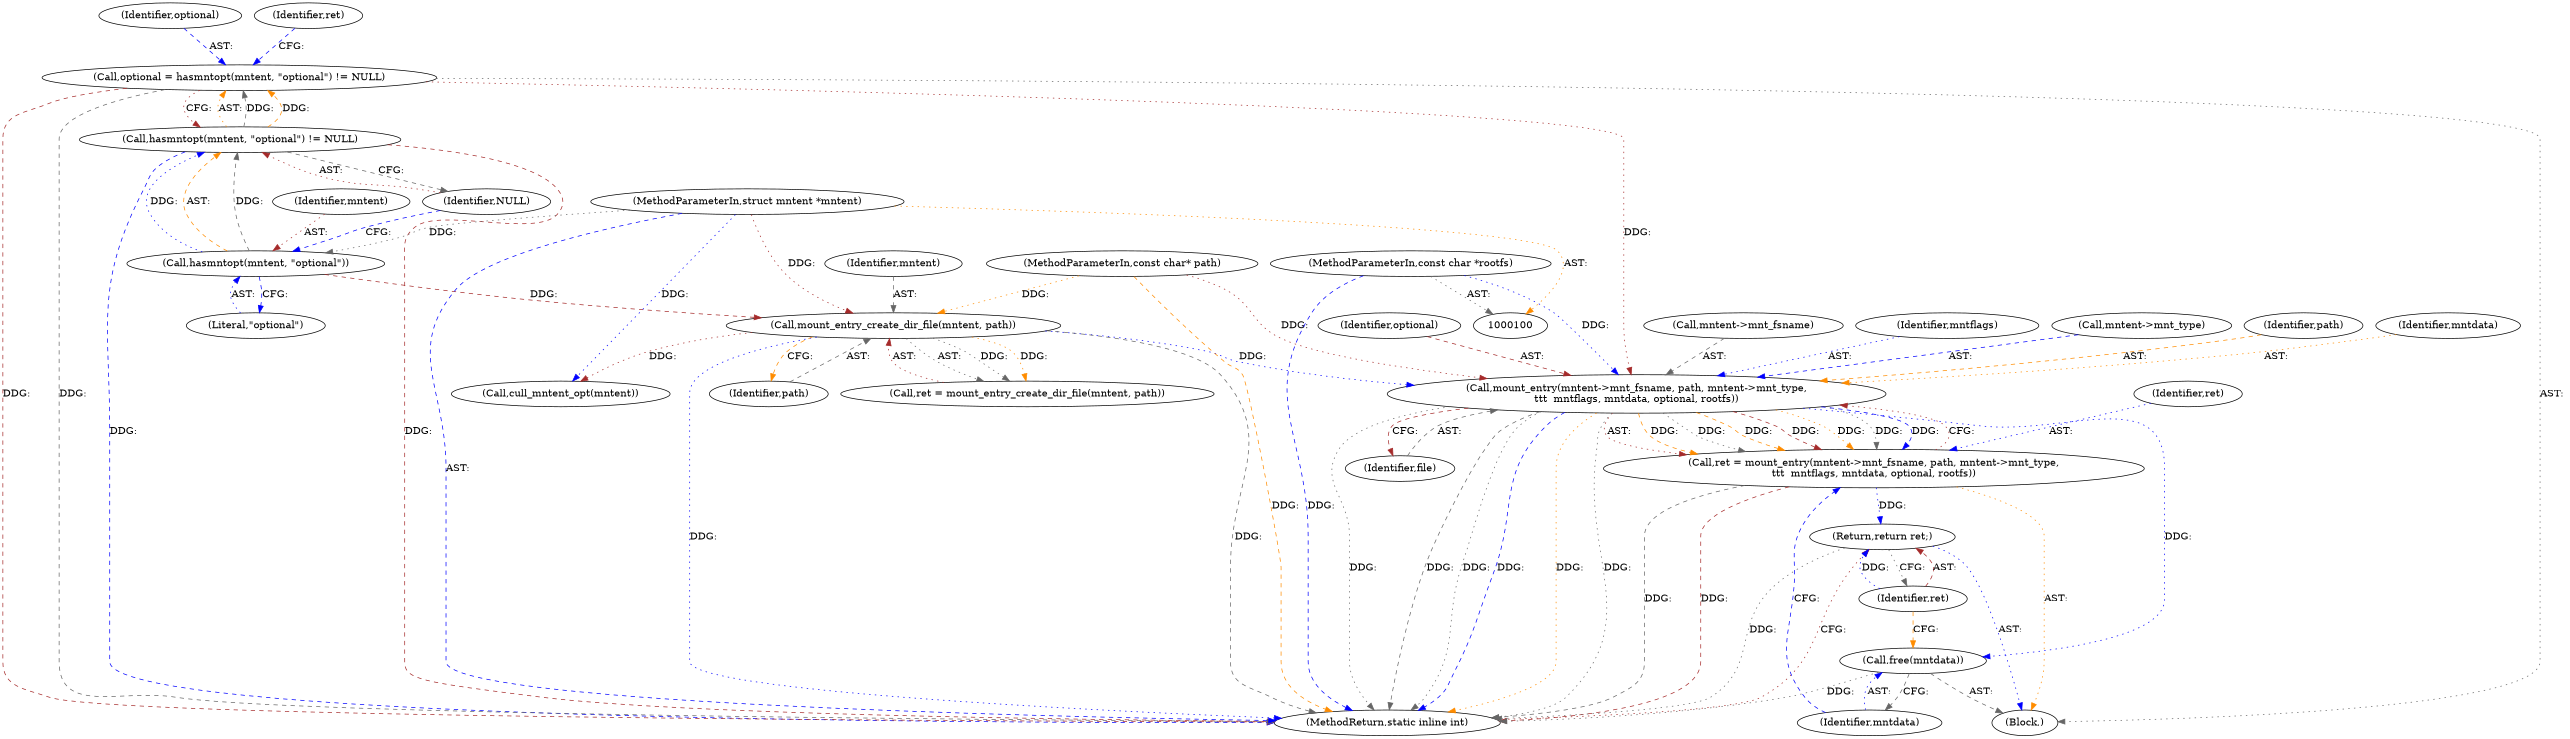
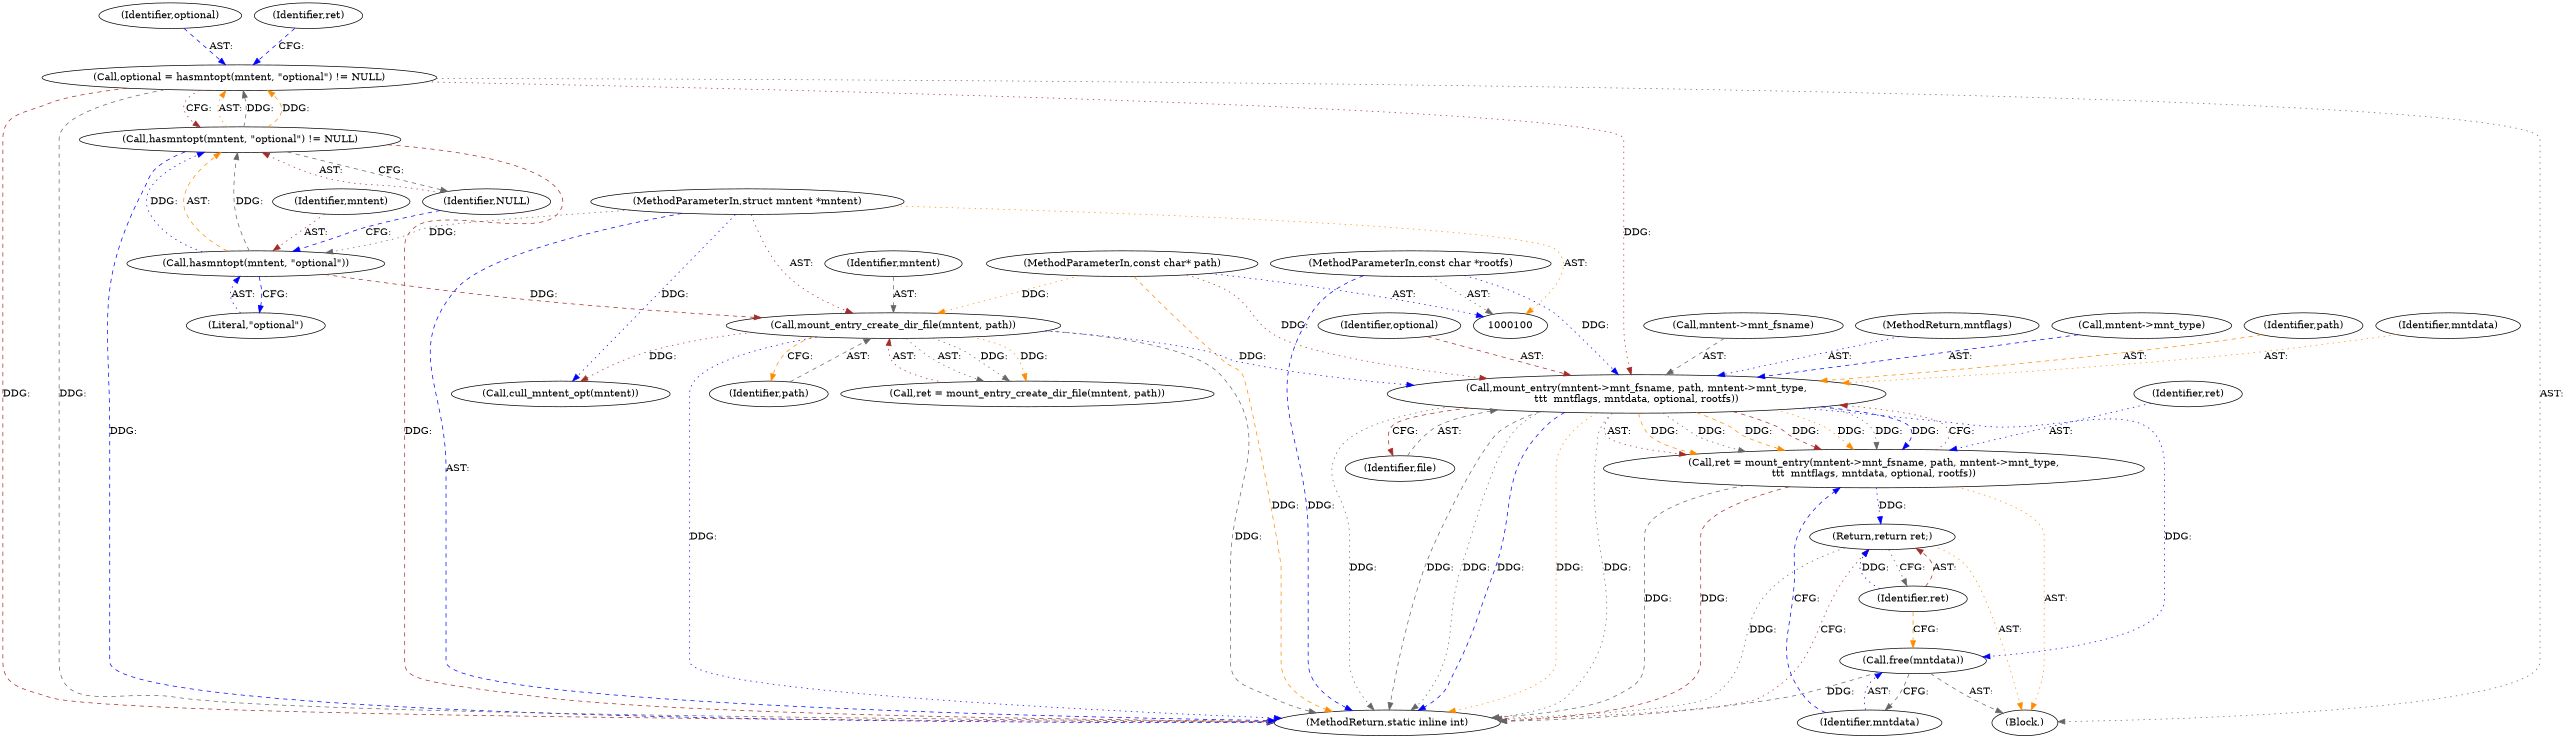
  digraph {
    edge [color=gray40 style=dotted]
    n1 [label="(Call,mount_entry(mntent->mnt_fsname, path, mntent->mnt_type,\n\t\t\t  mntflags, mntdata, optional, rootfs))"]
    n2 [label="(Call,ret = mount_entry(mntent->mnt_fsname, path, mntent->mnt_type,\n\t\t\t  mntflags, mntdata, optional, rootfs))"]
    n3 [label="(Call,free(mntdata))"]
    n4 [label="(Identifier,file)"]
    n5 [label="(MethodReturn,static inline int)"]
    n6 [label="(Block,)"]
    n7 [label="(Return,return ret;)"]
    n8 [label="(Identifier,mntdata)"]
    n9 [label="(Call,mount_entry_create_dir_file(mntent, path))"]
    n10 [label="(Call,ret = mount_entry_create_dir_file(mntent, path))"]
    n11 [label="(Call,cull_mntent_opt(mntent))"]
    n12 [label="(Identifier,path)"]
    n13 [label="(Call,hasmntopt(mntent, \"optional\"))"]
    n14 [label="(Call,hasmntopt(mntent, \"optional\") != NULL)"]
    n15 [label="(Literal,\"optional\")"]
    n16 [label="(Call,optional = hasmntopt(mntent, \"optional\") != NULL)"]
    n17 [label="(Identifier,NULL)"]
    n18 [label="(MethodParameterIn,struct mntent *mntent)"]
    1000100
    n20 [label="(MethodParameterIn,const char* path)"]
    n21 [label="(MethodParameterIn,const char *rootfs)"]
    n22 [label="(Identifier,ret)"]
-   n23 [label="(Identifier,mntflags)"]
+   n23 [label="(MethodReturn,mntflags)"]
    n24 [label="(Identifier,mntent)"]
    n25 [label="(Call,mntent->mnt_type)"]
    n26 [label="(Identifier,path)"]
    n27 [label="(Identifier,mntdata)"]
    n28 [label="(Identifier,optional)"]
    n29 [label="(Identifier,optional)"]
    n30 [label="(Identifier,mntent)"]
    n31 [label="(Call,mntent->mnt_fsname)"]
    n32 [label="(Identifier,ret)"]
    n33 [label="(Identifier,ret)"]
    n1 -> n2 [color=brown label="AST: "]
    n1 -> n2 [color=darkorange label="DDG: " style=dashed]
    n1 -> n2 [label="DDG: "]
    n1 -> n2 [color=darkorange label="DDG: " style=dashed]
    n1 -> n2 [color=brown label="DDG: " style=dashed]
    n1 -> n2 [color=darkorange label="DDG: "]
    n1 -> n2 [label="DDG: "]
    n1 -> n2 [color=blue label="DDG: " style=dashed]
    n1 -> n3 [color=blue label="DDG: "]
    n1 -> n4 [color=brown label="CFG: " style=dashed]
    n1 -> n5 [label="DDG: "]
    n1 -> n5 [color=blue label="DDG: " style=dashed]
    n1 -> n5 [label="DDG: "]
    n1 -> n5 [label="DDG: "]
    n1 -> n5 [label="DDG: " style=dashed]
    n1 -> n5 [color=darkorange label="DDG: "]
    n2 -> n1 [color=brown label="CFG: "]
    n2 -> n5 [color=brown label="DDG: " style=dashed]
    n2 -> n5 [label="DDG: " style=dashed]
    n2 -> n6 [color=darkorange label="AST: "]
    n2 -> n7 [color=blue label="DDG: "]
-   n3 -> n5 [label="DDG: "]
+   n3 -> n5 [label="DDG: " style=dashed]
    n3 -> n6 [label="AST: " style=dashed]
    n3 -> n8 [label="CFG: " style=dashed]
    n4 -> n1 [label="AST: " style=dashed]
    n5 -> n7 [color=brown label="CFG: "]
    n7 -> n5 [label="DDG: "]
-   n7 -> n6 [color=blue label="AST: "]
+   n7 -> n6 [color=darkorange label="AST: "]
    n7 -> n22 [label="CFG: "]
    n8 -> n2 [color=blue label="CFG: " style=dashed]
    n8 -> n3 [color=blue label="AST: "]
    n9 -> n1 [color=blue label="DDG: "]
    n9 -> n5 [label="DDG: " style=dashed]
    n9 -> n5 [color=blue label="DDG: "]
    n9 -> n10 [label="AST: "]
    n9 -> n10 [label="DDG: "]
    n9 -> n10 [color=darkorange label="DDG: "]
    n9 -> n11 [color=brown label="DDG: "]
    n9 -> n12 [color=darkorange label="CFG: " style=dashed]
    n10 -> n9 [color=brown label="AST: "]
    n12 -> n9 [label="AST: " style=dashed]
    n13 -> n9 [color=brown label="DDG: " style=dashed]
    n13 -> n14 [color=darkorange label="AST: " style=dashed]
    n13 -> n14 [color=blue label="DDG: "]
    n13 -> n14 [label="DDG: " style=dashed]
    n13 -> n15 [color=blue label="CFG: " style=dashed]
    n14 -> n5 [color=blue label="DDG: " style=dashed]
    n14 -> n5 [color=brown label="DDG: " style=dashed]
    n14 -> n16 [color=darkorange label="AST: "]
    n14 -> n16 [label="DDG: " style=dashed]
    n14 -> n16 [color=darkorange label="DDG: " style=dashed]
    n14 -> n17 [label="CFG: " style=dashed]
    n15 -> n13 [color=blue label="AST: "]
    n16 -> n1 [color=brown label="DDG: "]
    n16 -> n5 [color=brown label="DDG: " style=dashed]
    n16 -> n5 [label="DDG: " style=dashed]
    n16 -> n6 [label="AST: "]
    n16 -> n14 [color=brown label="CFG: "]
    n17 -> n13 [color=blue label="CFG: " style=dashed]
    n17 -> n14 [color=brown label="AST: "]
    n18 -> n5 [color=blue label="AST: " style=dashed]
-   n18 -> n9 [color=brown label="DDG: "]
+   n18 -> n9 [color=brown label="AST: "]
    n18 -> n11 [color=blue label="DDG: "]
    n18 -> n13 [label="DDG: "]
    n18 -> 1000100 [color=darkorange label="AST: "]
    n20 -> n1 [color=brown label="DDG: "]
    n20 -> n5 [color=darkorange label="DDG: " style=dashed]
    n20 -> n9 [color=darkorange label="DDG: "]
+   n20 -> 1000100 [color=blue label="AST: "]
    n21 -> n1 [color=blue label="DDG: "]
    n21 -> n5 [color=blue label="DDG: " style=dashed]
    n21 -> 1000100 [label="AST: "]
    n22 -> n3 [color=darkorange label="CFG: " style=dashed]
    n22 -> n7 [color=brown label="AST: " style=dashed]
    n22 -> n7 [color=blue label="DDG: "]
    n23 -> n1 [color=blue label="AST: "]
    n24 -> n9 [label="AST: " style=dashed]
    n25 -> n1 [color=blue label="AST: " style=dashed]
    n26 -> n1 [color=darkorange label="AST: " style=dashed]
    n27 -> n1 [color=darkorange label="AST: "]
    n28 -> n1 [color=brown label="AST: " style=dashed]
    n29 -> n16 [color=blue label="AST: " style=dashed]
    n30 -> n13 [color=brown label="AST: "]
    n31 -> n1 [label="AST: " style=dashed]
    n32 -> n2 [color=blue label="AST: "]
    n33 -> n16 [color=blue label="CFG: " style=dashed]
  }
